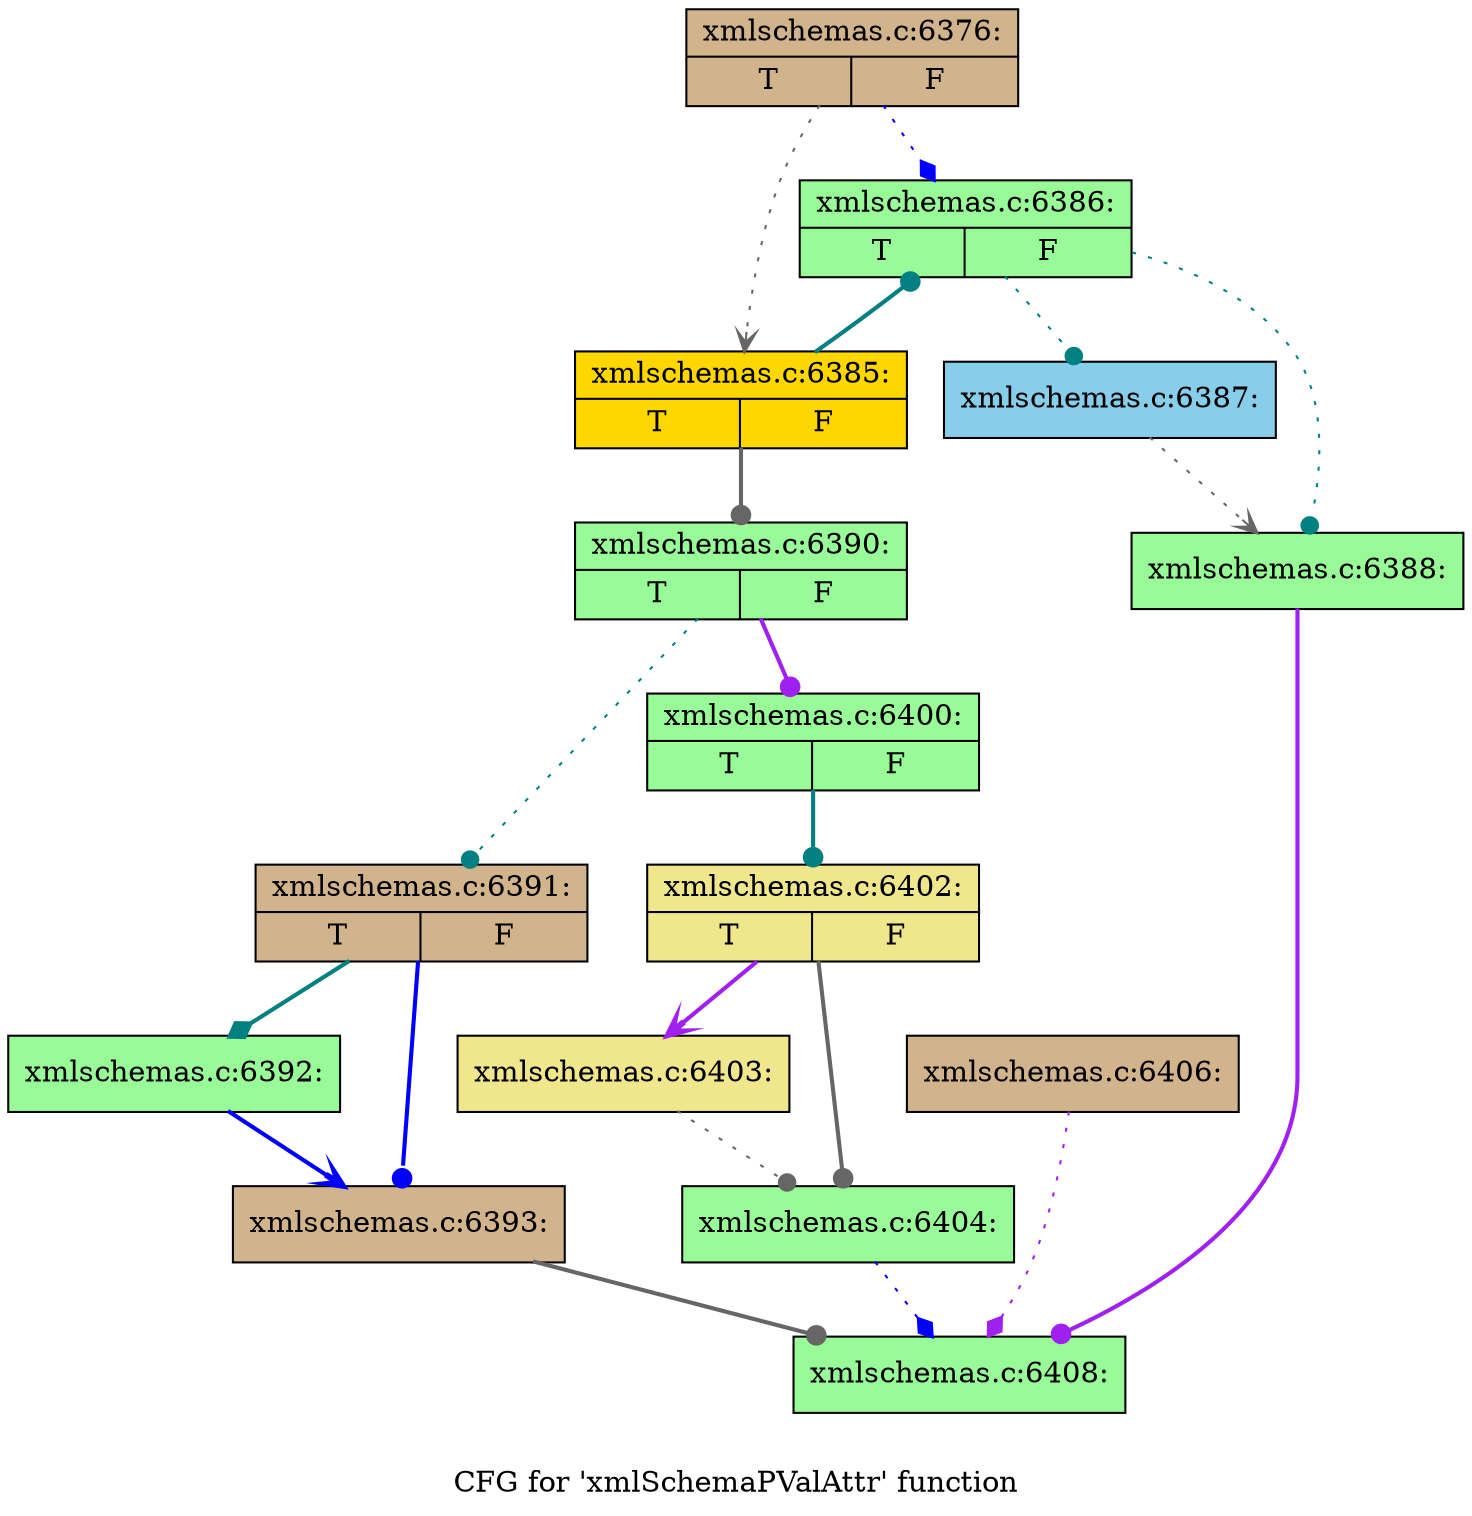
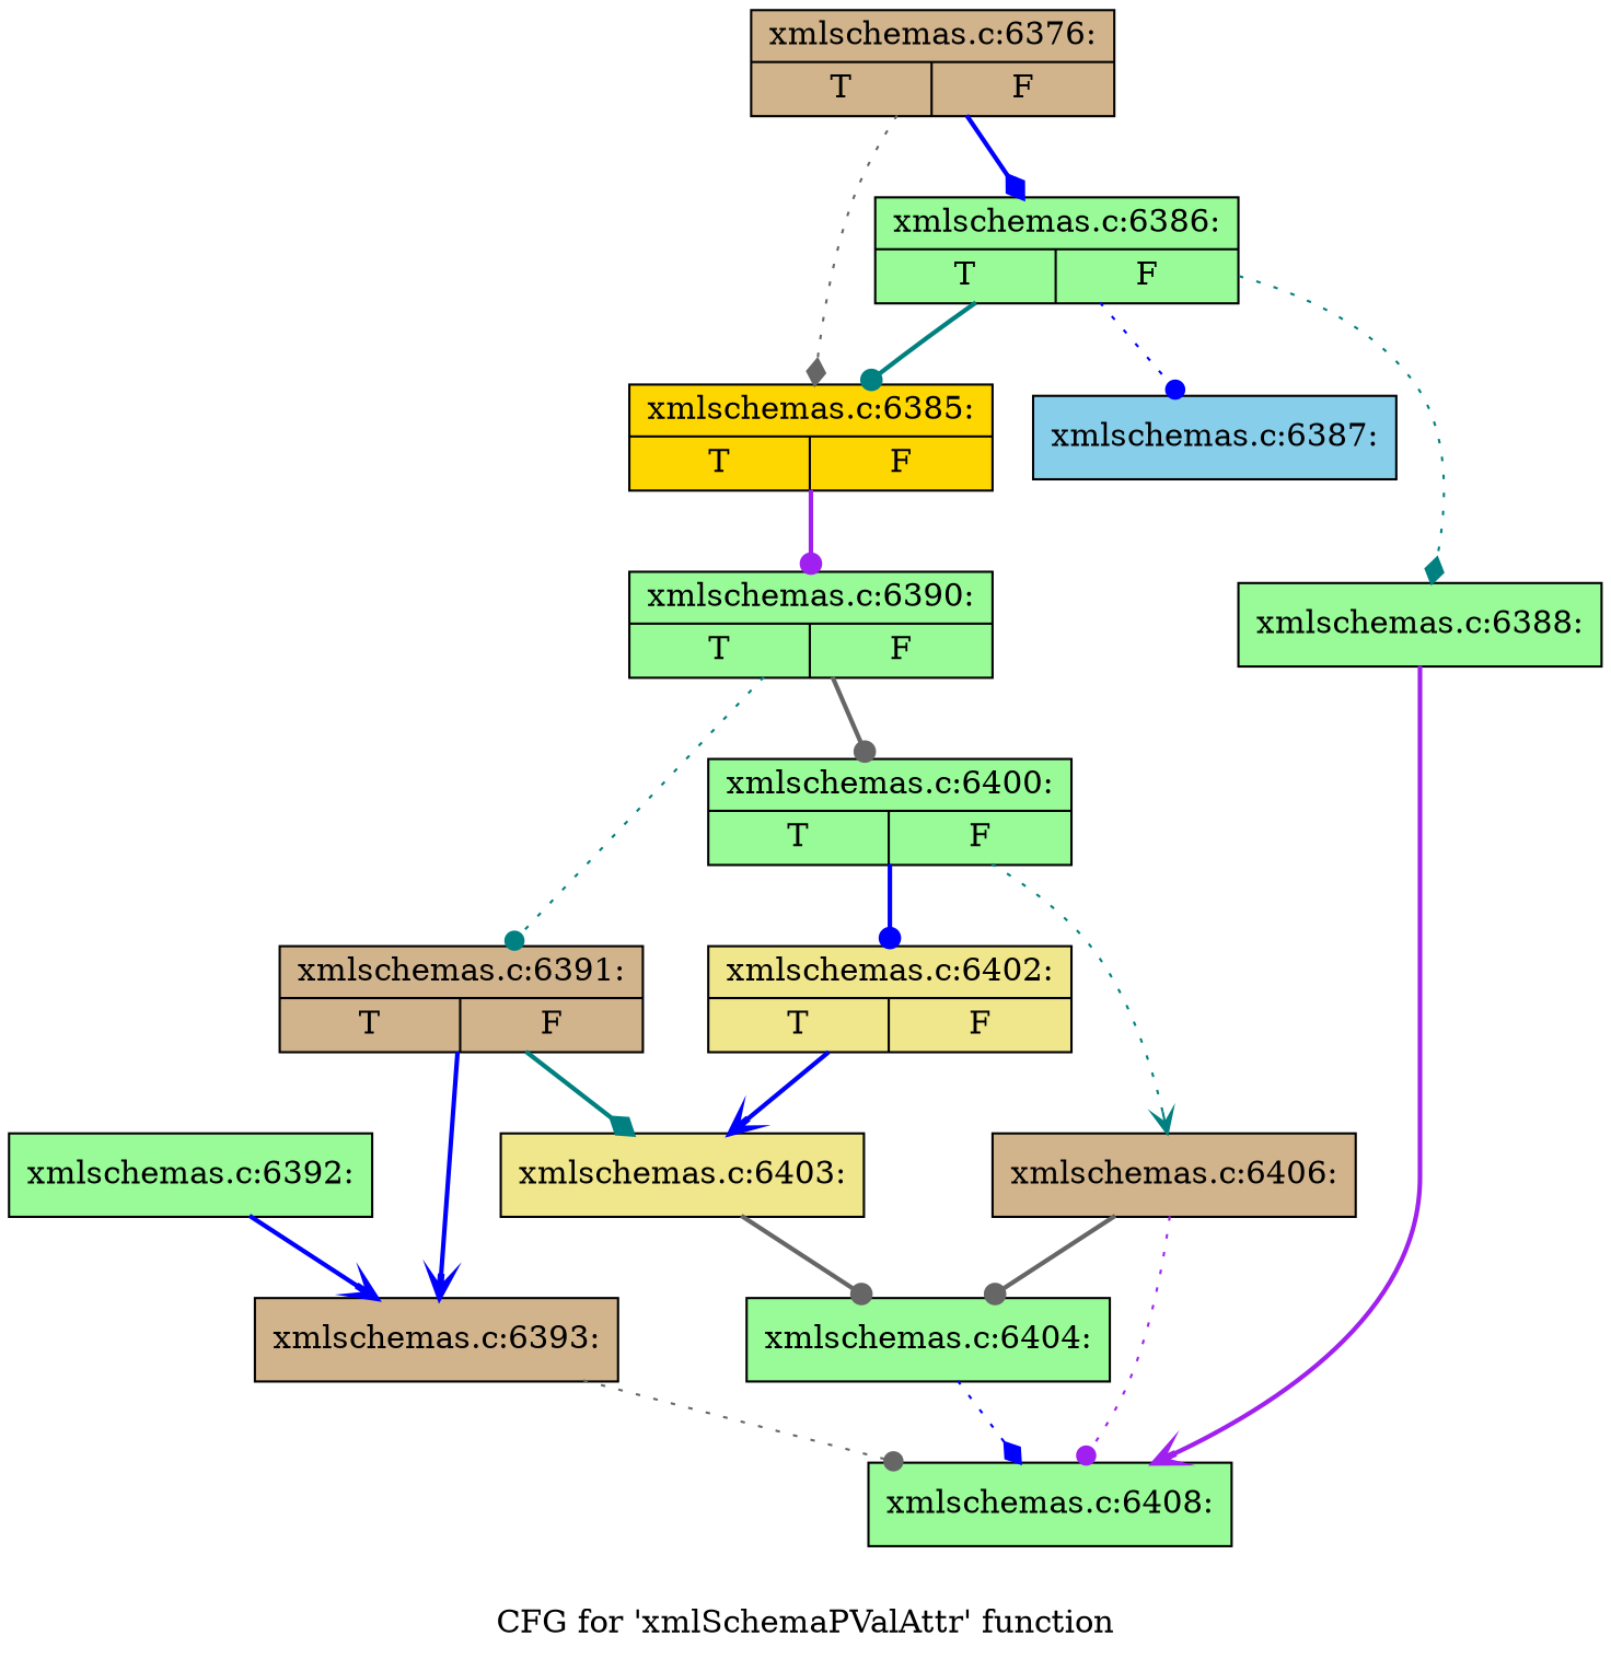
  digraph {
    label="CFG for 'xmlSchemaPValAttr' function"
    node [fillcolor=palegreen shape=record style=filled]
    edge [arrowhead=dot color=gray40 style=bold]
    n1 [fillcolor=tan label="{xmlschemas.c:6376:|{<s0>T|<s1>F}}"]
    n2 [label="{xmlschemas.c:6386:|{<s0>T|<s1>F}}"]
    n3 [fillcolor=gold label="{xmlschemas.c:6385:|{<s0>T|<s1>F}}"]
    n4 [fillcolor=skyblue label="{xmlschemas.c:6387:}"]
    n5 [label="{xmlschemas.c:6388:}"]
    n6 [label="{xmlschemas.c:6390:|{<s0>T|<s1>F}}"]
    n7 [label="{xmlschemas.c:6408:}"]
    n8 [fillcolor=tan label="{xmlschemas.c:6391:|{<s0>T|<s1>F}}"]
    n9 [label="{xmlschemas.c:6400:|{<s0>T|<s1>F}}"]
    n10 [label="{xmlschemas.c:6392:}"]
    n11 [fillcolor=tan label="{xmlschemas.c:6393:}"]
    n12 [fillcolor=khaki label="{xmlschemas.c:6402:|{<s0>T|<s1>F}}"]
    n13 [fillcolor=tan label="{xmlschemas.c:6406:}"]
    n14 [fillcolor=khaki label="{xmlschemas.c:6403:}"]
    n15 [label="{xmlschemas.c:6404:}"]
-   n1 -> n2 [arrowhead=diamond color=blue style=dotted]
-   n1 -> n3 [arrowhead=vee style=dotted]
-   n2 -> n4 [color=teal style=dotted]
-   n2 -> n5 [color=teal style=dotted]
-   n3 -> n2 [color=teal]
-   n3 -> n6
-   n4 -> n5 [arrowhead=vee style=dotted]
-   n5 -> n7 [color=purple]
+   n1 -> n2 [arrowhead=diamond color=blue]
+   n1 -> n3 [arrowhead=diamond style=dotted]
+   n2 -> n4 [color=blue style=dotted]
+   n2 -> n5 [arrowhead=diamond color=teal style=dotted]
+   n2 -> n3 [color=teal]
+   n3 -> n6 [color=purple]
+   n5 -> n7 [arrowhead=vee color=purple]
    n6 -> n8 [color=teal style=dotted]
-   n6 -> n9 [color=purple]
-   n8 -> n10 [arrowhead=diamond color=teal]
-   n8 -> n11 [color=blue]
-   n9 -> n12 [color=teal]
+   n6 -> n9
+   n8 -> n14 [arrowhead=diamond color=teal]
+   n8 -> n11 [arrowhead=vee color=blue]
+   n9 -> n12 [color=blue]
+   n9 -> n13 [arrowhead=vee color=teal style=dotted]
    n10 -> n11 [arrowhead=vee color=blue]
-   n11 -> n7
-   n12 -> n14 [arrowhead=vee color=purple]
-   n12 -> n15
-   n13 -> n7 [arrowhead=diamond color=purple style=dotted]
-   n14 -> n15 [style=dotted]
+   n11 -> n7 [style=dotted]
+   n12 -> n14 [arrowhead=vee color=blue]
+   n13 -> n15
+   n13 -> n7 [color=purple style=dotted]
+   n14 -> n15
    n15 -> n7 [arrowhead=diamond color=blue style=dotted]
  }
